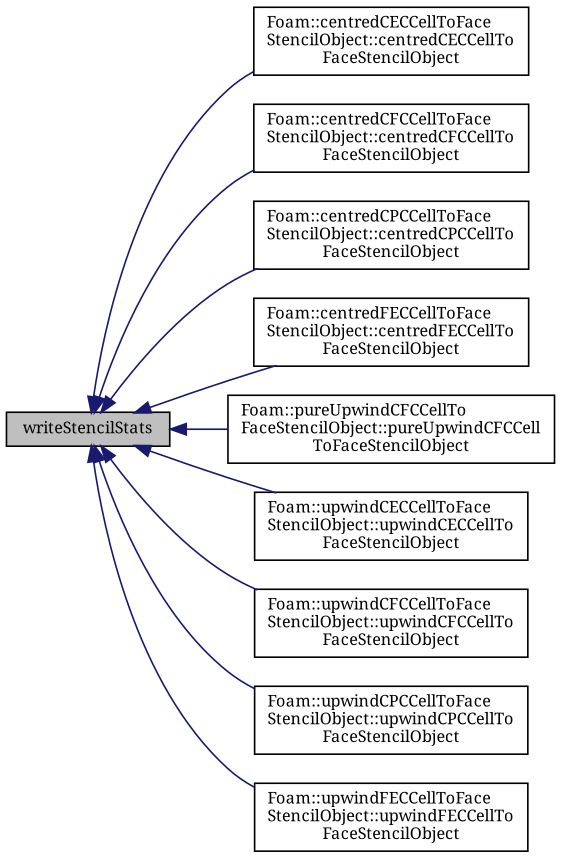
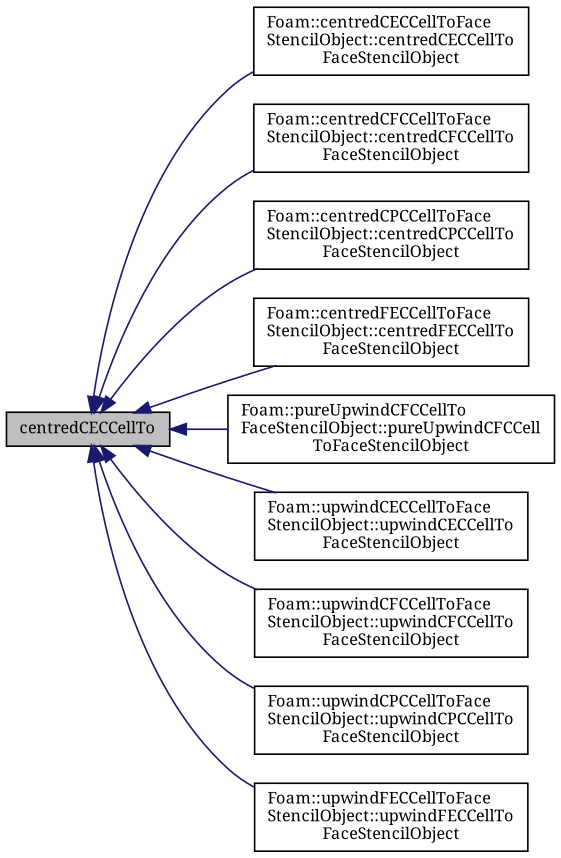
  digraph {
    rankdir=LR
    fontname="Noto Serif"
    node [color=black fontname="Noto Serif" fontsize=10 shape=record]
    edge [color=midnightblue dir=back fontname="Noto Serif" fontsize=10 labelfontname=FreeSans labelfontsize=10 style=solid]
-   n1 [fillcolor=grey75 fontcolor=black height=0.2 label=writeStencilStats style=filled width=0.4]
+   n1 [fillcolor=grey75 fontcolor=black height=0.2 label=centredCECCellTo style=filled width=0.4]
    n2 [height=0.2 label="Foam::centredCECCellToFace\lStencilObject::centredCECCellTo\lFaceStencilObject" width=0.4]
    n3 [height=0.2 label="Foam::centredCFCCellToFace\lStencilObject::centredCFCCellTo\lFaceStencilObject" width=0.4]
    n4 [height=0.2 label="Foam::centredCPCCellToFace\lStencilObject::centredCPCCellTo\lFaceStencilObject" width=0.4]
    n5 [height=0.2 label="Foam::centredFECCellToFace\lStencilObject::centredFECCellTo\lFaceStencilObject" width=0.4]
    n6 [height=0.2 label="Foam::pureUpwindCFCCellTo\lFaceStencilObject::pureUpwindCFCCell\lToFaceStencilObject" width=0.4]
    n7 [height=0.2 label="Foam::upwindCECCellToFace\lStencilObject::upwindCECCellTo\lFaceStencilObject" width=0.4]
    n8 [height=0.2 label="Foam::upwindCFCCellToFace\lStencilObject::upwindCFCCellTo\lFaceStencilObject" width=0.4]
    n9 [height=0.2 label="Foam::upwindCPCCellToFace\lStencilObject::upwindCPCCellTo\lFaceStencilObject" width=0.4]
    n10 [height=0.2 label="Foam::upwindFECCellToFace\lStencilObject::upwindFECCellTo\lFaceStencilObject" width=0.4]
    n1 -> n2
    n1 -> n3
    n1 -> n4
    n1 -> n5
    n1 -> n6
    n1 -> n7
    n1 -> n8
    n1 -> n9
    n1 -> n10
  }
